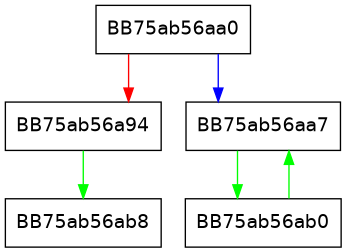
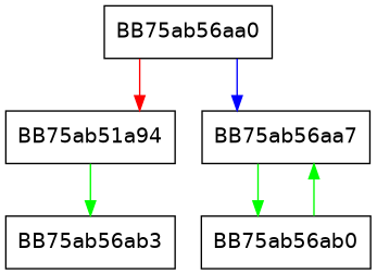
  digraph {
    fontname="DejaVu Sans"
    splines=ortho
    node [fontname="DejaVu Sans" shape=box]
    edge [color=green fontname="DejaVu Sans"]
-   BB75ab56a94
-   BB75ab56ab8
+   BB75ab56a94 [label=BB75ab51a94]
+   BB75ab56ab8 [label=BB75ab56ab3]
    BB75ab56aa0
    BB75ab56aa7
    BB75ab56ab0
    BB75ab56a94 -> BB75ab56ab8
    BB75ab56aa0 -> BB75ab56a94 [color=red]
    BB75ab56aa0 -> BB75ab56aa7 [color=blue]
    BB75ab56aa7 -> BB75ab56ab0
    BB75ab56ab0 -> BB75ab56aa7
  }
